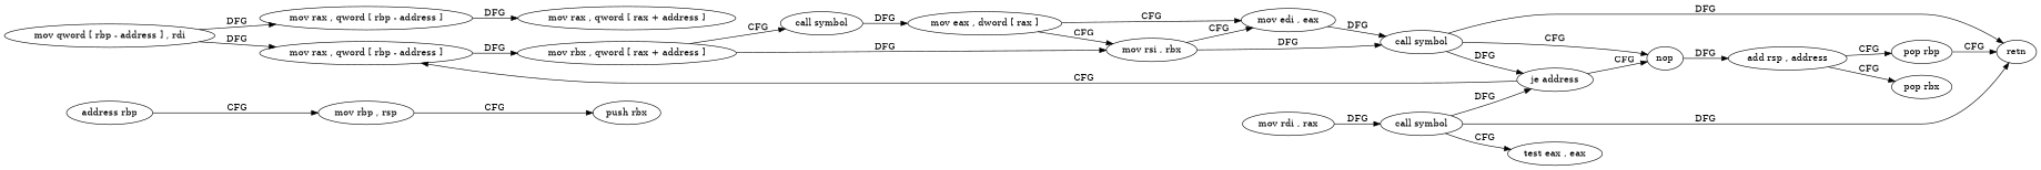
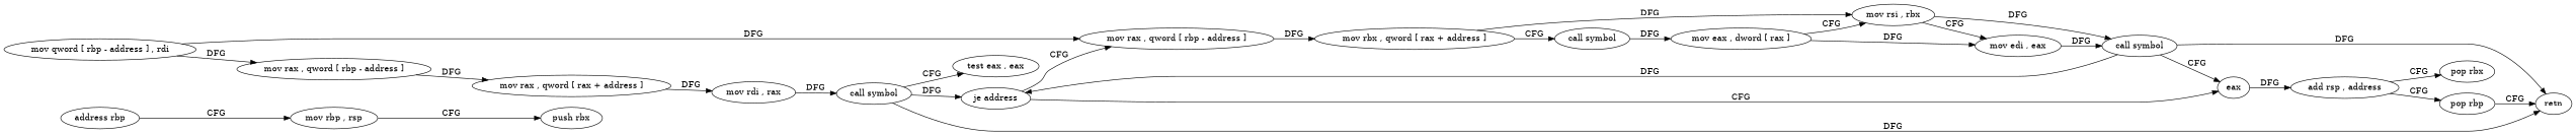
  digraph {
    rankdir=LR
    n1 [label="address rbp"]
    n2 [label="mov rbp , rsp"]
    n3 [label="push rbx"]
    n4 [label="mov qword [ rbp - address ] , rdi"]
    n5 [label="mov rax , qword [ rbp - address ]"]
    n6 [label="mov rax , qword [ rbp - address ]"]
    n7 [label="mov rax , qword [ rax + address ]"]
    n8 [label="mov rbx , qword [ rax + address ]"]
    n9 [label="mov rdi , rax"]
    n10 [label="call symbol"]
    n11 [label="test eax , eax"]
    n12 [label="je address"]
    n13 [label=retn]
-   n14 [label=nop]
+   n14 [label=eax]
    n15 [label="add rsp , address"]
    n16 [label="pop rbx"]
    n17 [label="pop rbp"]
    n18 [label="call symbol"]
    n19 [label="mov rsi , rbx"]
    n20 [label="mov eax , dword [ rax ]"]
    n21 [label="mov edi , eax"]
    n22 [label="call symbol"]
    n1 -> n2 [label=CFG]
    n2 -> n3 [label=CFG]
    n4 -> n5 [label=DFG]
    n4 -> n6 [label=DFG]
    n5 -> n7 [label=DFG]
    n6 -> n8 [label=DFG]
+   n7 -> n9 [label=DFG]
    n8 -> n18 [label=CFG]
    n8 -> n19 [label=DFG]
    n9 -> n10 [label=DFG]
    n10 -> n11 [label=CFG]
    n10 -> n12 [label=DFG]
    n10 -> n13 [label=DFG]
    n12 -> n6 [label=CFG]
    n12 -> n14 [label=CFG]
    n14 -> n15 [label=DFG]
    n15 -> n16 [label=CFG]
    n15 -> n17 [label=CFG]
    n17 -> n13 [label=CFG]
    n18 -> n20 [label=DFG]
    n19 -> n21 [label=CFG]
    n19 -> n22 [label=DFG]
    n20 -> n19 [label=CFG]
-   n20 -> n21 [label=CFG]
+   n20 -> n21 [label=DFG]
    n21 -> n22 [label=DFG]
    n22 -> n12 [label=DFG]
    n22 -> n13 [label=DFG]
    n22 -> n14 [label=CFG]
  }
